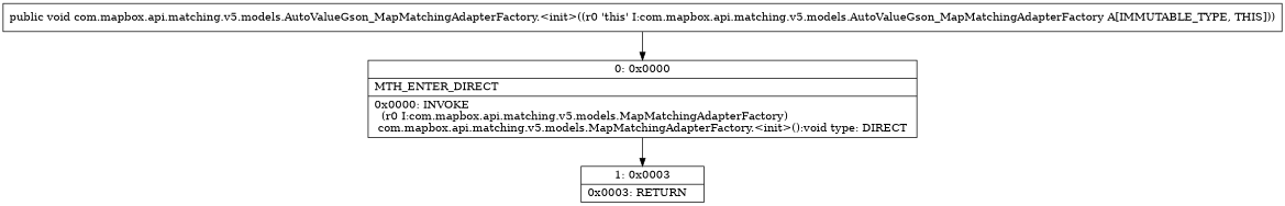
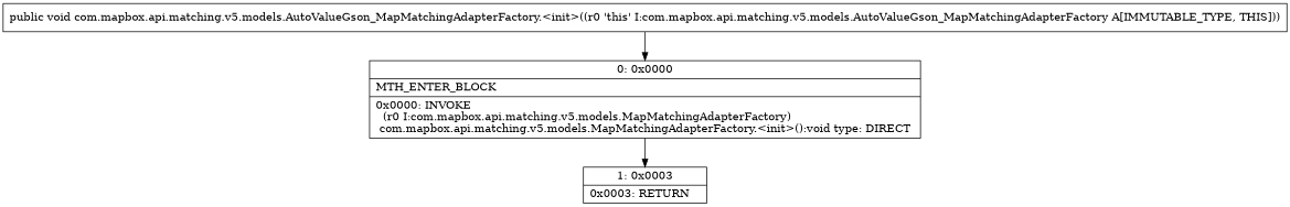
  digraph {
    node [shape=record]
-   n1 [label="{0\:\ 0x0000|MTH_ENTER_DIRECT\l|0x0000: INVOKE  \l  (r0 I:com.mapbox.api.matching.v5.models.MapMatchingAdapterFactory)\l com.mapbox.api.matching.v5.models.MapMatchingAdapterFactory.\<init\>():void type: DIRECT \l}"]
+   n1 [label="{0\:\ 0x0000|MTH_ENTER_BLOCK\l|0x0000: INVOKE  \l  (r0 I:com.mapbox.api.matching.v5.models.MapMatchingAdapterFactory)\l com.mapbox.api.matching.v5.models.MapMatchingAdapterFactory.\<init\>():void type: DIRECT \l}"]
    n2 [label="{1\:\ 0x0003|0x0003: RETURN   \l}"]
    n3 [label="{public void com.mapbox.api.matching.v5.models.AutoValueGson_MapMatchingAdapterFactory.\<init\>((r0 'this' I:com.mapbox.api.matching.v5.models.AutoValueGson_MapMatchingAdapterFactory A[IMMUTABLE_TYPE, THIS])) }"]
    n1 -> n2
    n3 -> n1
  }
